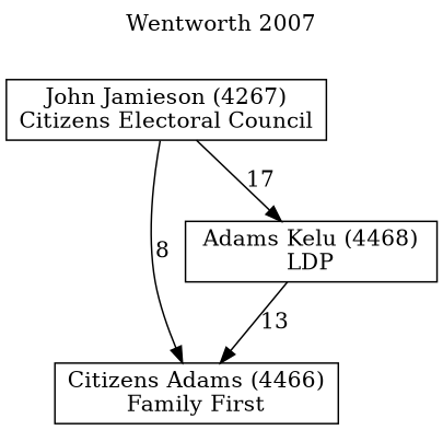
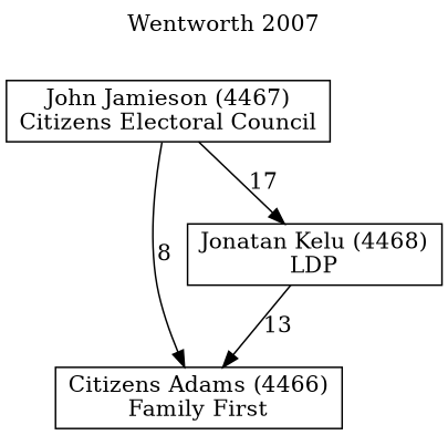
  digraph {
    label="Wentworth 2007"
    labelloc=t
    mclimit=10
    node [shape=box]
    n1 [label="Citizens Adams (4466)\nFamily First"]
-   n2 [label="Adams Kelu (4468)\nLDP"]
-   n3 [label="John Jamieson (4267)\nCitizens Electoral Council"]
+   n2 [label="Jonatan Kelu (4468)\nLDP"]
+   n3 [label="John Jamieson (4467)\nCitizens Electoral Council"]
    n2 -> n1 [label=13]
    n3 -> n1 [label=8]
    n3 -> n2 [label=17]
  }
